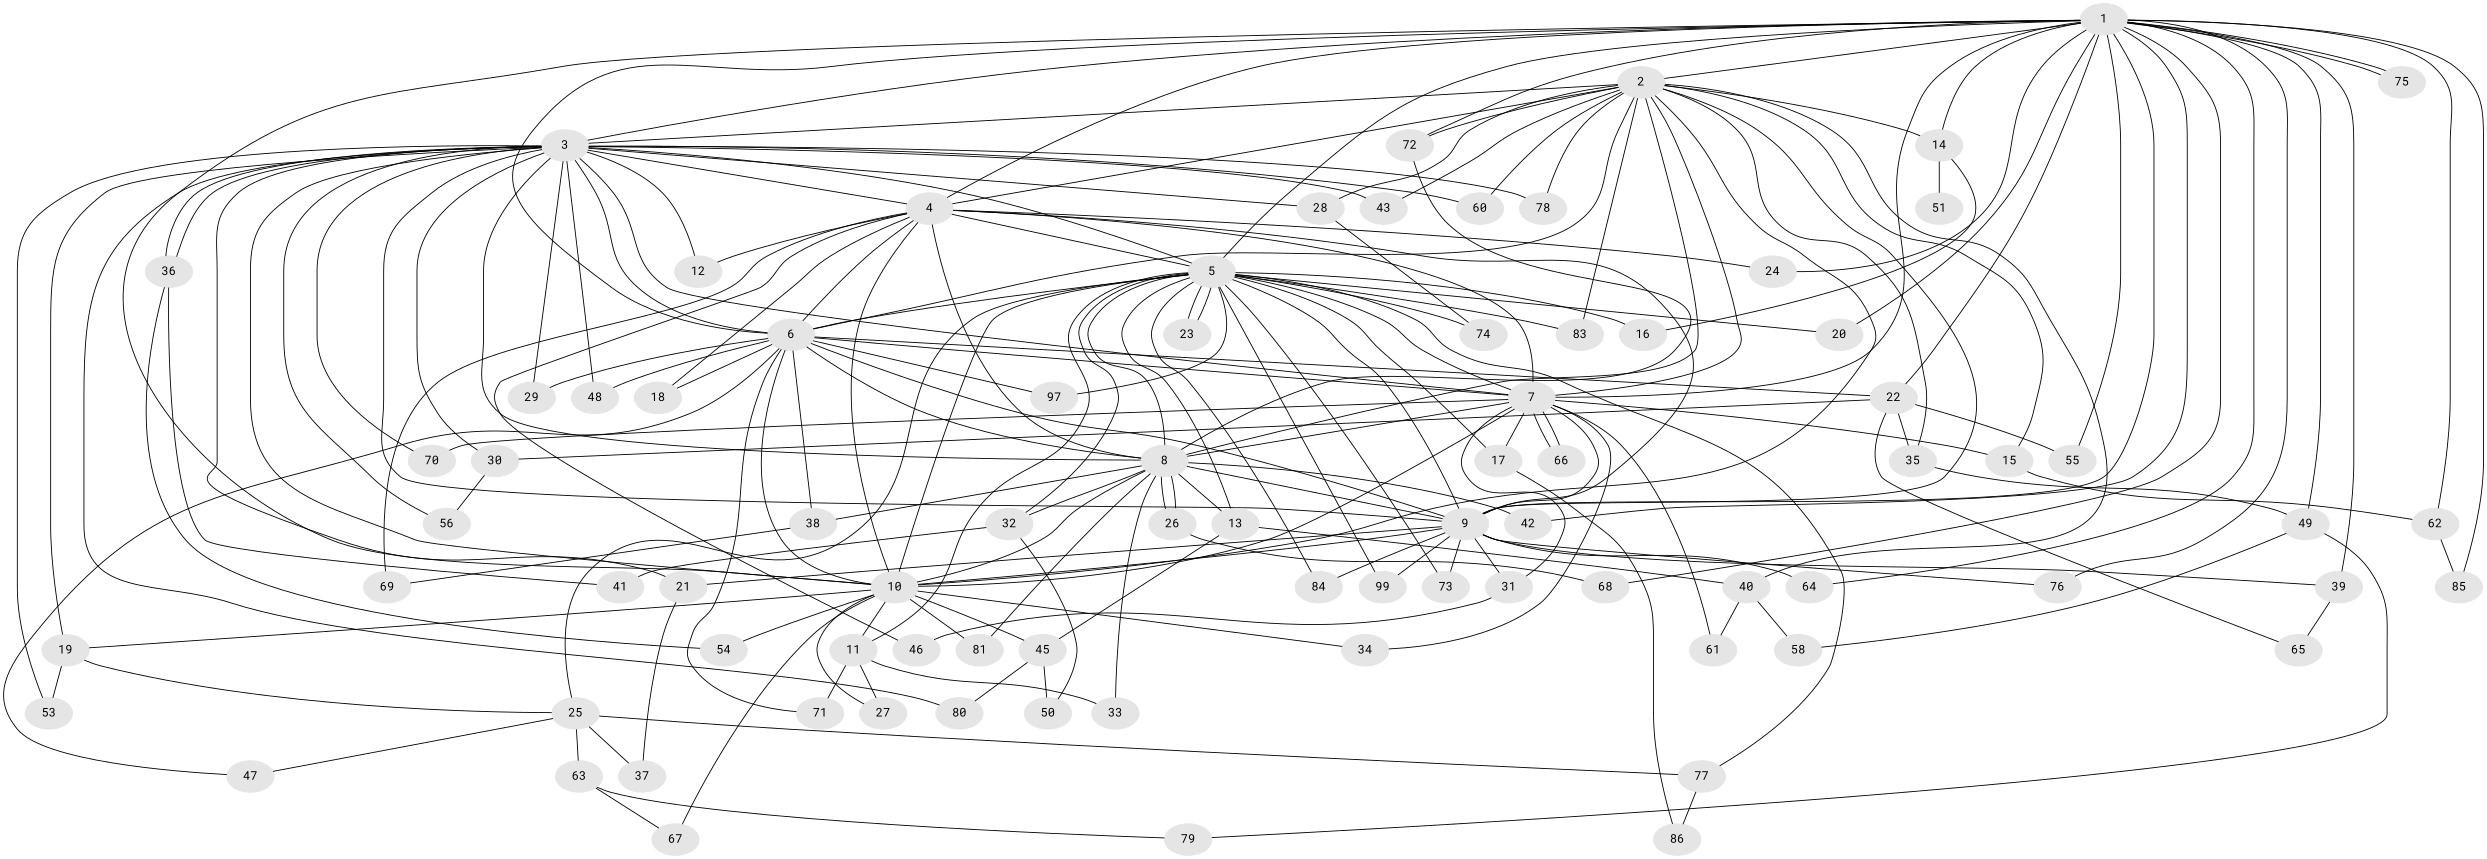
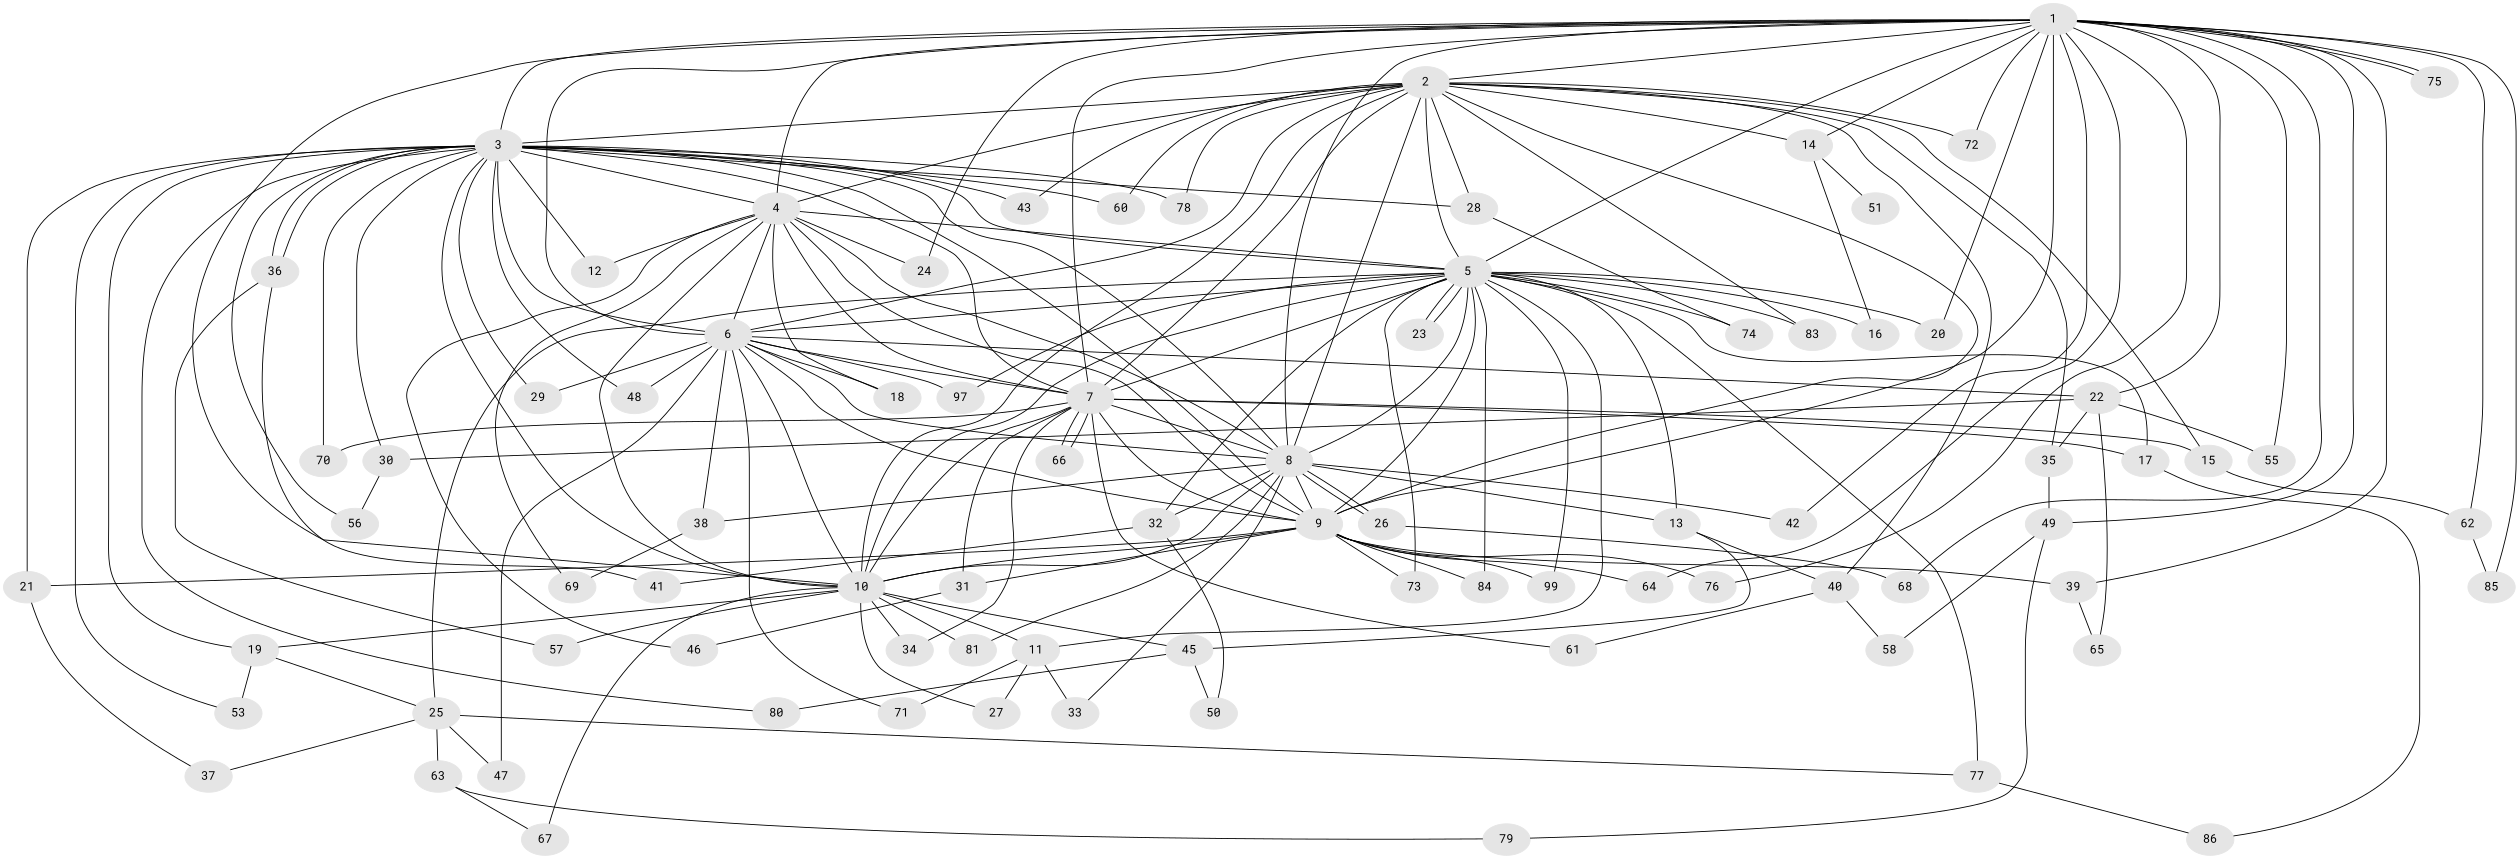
  graph {
    fontname="Roboto Mono"
    node [color=gray90 fontname="Roboto Mono" style=filled]
    edge [fontname="Roboto Mono"]
    1
    2
    3
    4
    5
    6
    7
    8
    9
    10
    14
    20
    22
    24
    39
    42
    49
    55
    62
    64
    68
    72
    75
    76
    85
    15
    28
    35
    40
    43
    60
    78
    83
    12
    19
    21
    29
    30
    36
    48
    53
    56
    70
    80
    18
    46
    69
    11
    13
    16
    17
    23
    25
    32
    n55 [label=97]
    n56 [label=99]
    73
    74
    77
    84
    38
    47
    71
    31
    34
    61
    66
    26
    33
    81
    27
    45
-   54
+   54 [label=57]
    67
    51
    65
    58
    79
    37
    41
    63
    86
    50
    1 -- 2
    1 -- 3
    1 -- 4
    1 -- 5
    1 -- 6
    1 -- 7
-   72 -- 8
+   1 -- 8
    1 -- 9
    1 -- 10
    1 -- 14
    1 -- 20
    1 -- 22
    1 -- 24
    1 -- 39
    1 -- 42
    1 -- 49
    1 -- 55
    1 -- 62
    1 -- 64
    1 -- 68
    1 -- 72
    1 -- 75
    1 -- 75
    1 -- 76
    1 -- 85
    2 -- 3
    2 -- 4
+   2 -- 5
    2 -- 6
    2 -- 7
    2 -- 8
    2 -- 9
    2 -- 10
    2 -- 14
    2 -- 72
    2 -- 15
    2 -- 28
    2 -- 35
    2 -- 40
    2 -- 43
    2 -- 60
    2 -- 78
    2 -- 83
    3 -- 4
    3 -- 5
    3 -- 6
    3 -- 7
    3 -- 8
    3 -- 9
    3 -- 10
    3 -- 28
    3 -- 43
    3 -- 60
    3 -- 78
    3 -- 12
    3 -- 19
    3 -- 21
    3 -- 29
    3 -- 30
    3 -- 36
    3 -- 36
    3 -- 48
    3 -- 53
    3 -- 56
    3 -- 70
    3 -- 80
    4 -- 5
    4 -- 6
    4 -- 7
    4 -- 8
    4 -- 9
    4 -- 10
    4 -- 24
    4 -- 12
    4 -- 18
    4 -- 46
    4 -- 69
    5 -- 6
    5 -- 7
    5 -- 8
    5 -- 9
    5 -- 10
    5 -- 20
    5 -- 83
    5 -- 11
    5 -- 13
    5 -- 16
    5 -- 17
    5 -- 23
    5 -- 23
    5 -- 25
    5 -- 32
    5 -- n55
    5 -- n56
    5 -- 73
    5 -- 74
    5 -- 77
    5 -- 84
    6 -- 7
    6 -- 8
    6 -- 9
    6 -- 10
    6 -- 22
    6 -- 29
    6 -- 48
    6 -- 18
    6 -- n55
    6 -- 38
    6 -- 47
    6 -- 71
    7 -- 8
    7 -- 9
    7 -- 10
    7 -- 15
    7 -- 70
    7 -- 17
    7 -- 31
    7 -- 34
    7 -- 61
    7 -- 66
    7 -- 66
    8 -- 9
    8 -- 10
    8 -- 42
    8 -- 13
    8 -- 32
    8 -- 38
    8 -- 26
    8 -- 26
    8 -- 33
    8 -- 81
    9 -- 10
    9 -- 39
    9 -- 64
    9 -- 76
    9 -- 21
    9 -- n56
    9 -- 73
    9 -- 84
    9 -- 31
    10 -- 19
    10 -- 11
    10 -- 34
    10 -- 81
    10 -- 27
    10 -- 45
    10 -- 54
    10 -- 67
    14 -- 16
    14 -- 51
    22 -- 55
    22 -- 35
    22 -- 30
    22 -- 65
    39 -- 65
    49 -- 58
    49 -- 79
    62 -- 85
    15 -- 62
    28 -- 74
    35 -- 49
    40 -- 61
    40 -- 58
    19 -- 53
    19 -- 25
    21 -- 37
    30 -- 56
    36 -- 54
    36 -- 41
    11 -- 71
    11 -- 33
    11 -- 27
    13 -- 40
    13 -- 45
    17 -- 86
    25 -- 77
    25 -- 47
    25 -- 37
    25 -- 63
    32 -- 41
    32 -- 50
    77 -- 86
    38 -- 69
    31 -- 46
    26 -- 68
    45 -- 80
    45 -- 50
    63 -- 67
    63 -- 79
  }
